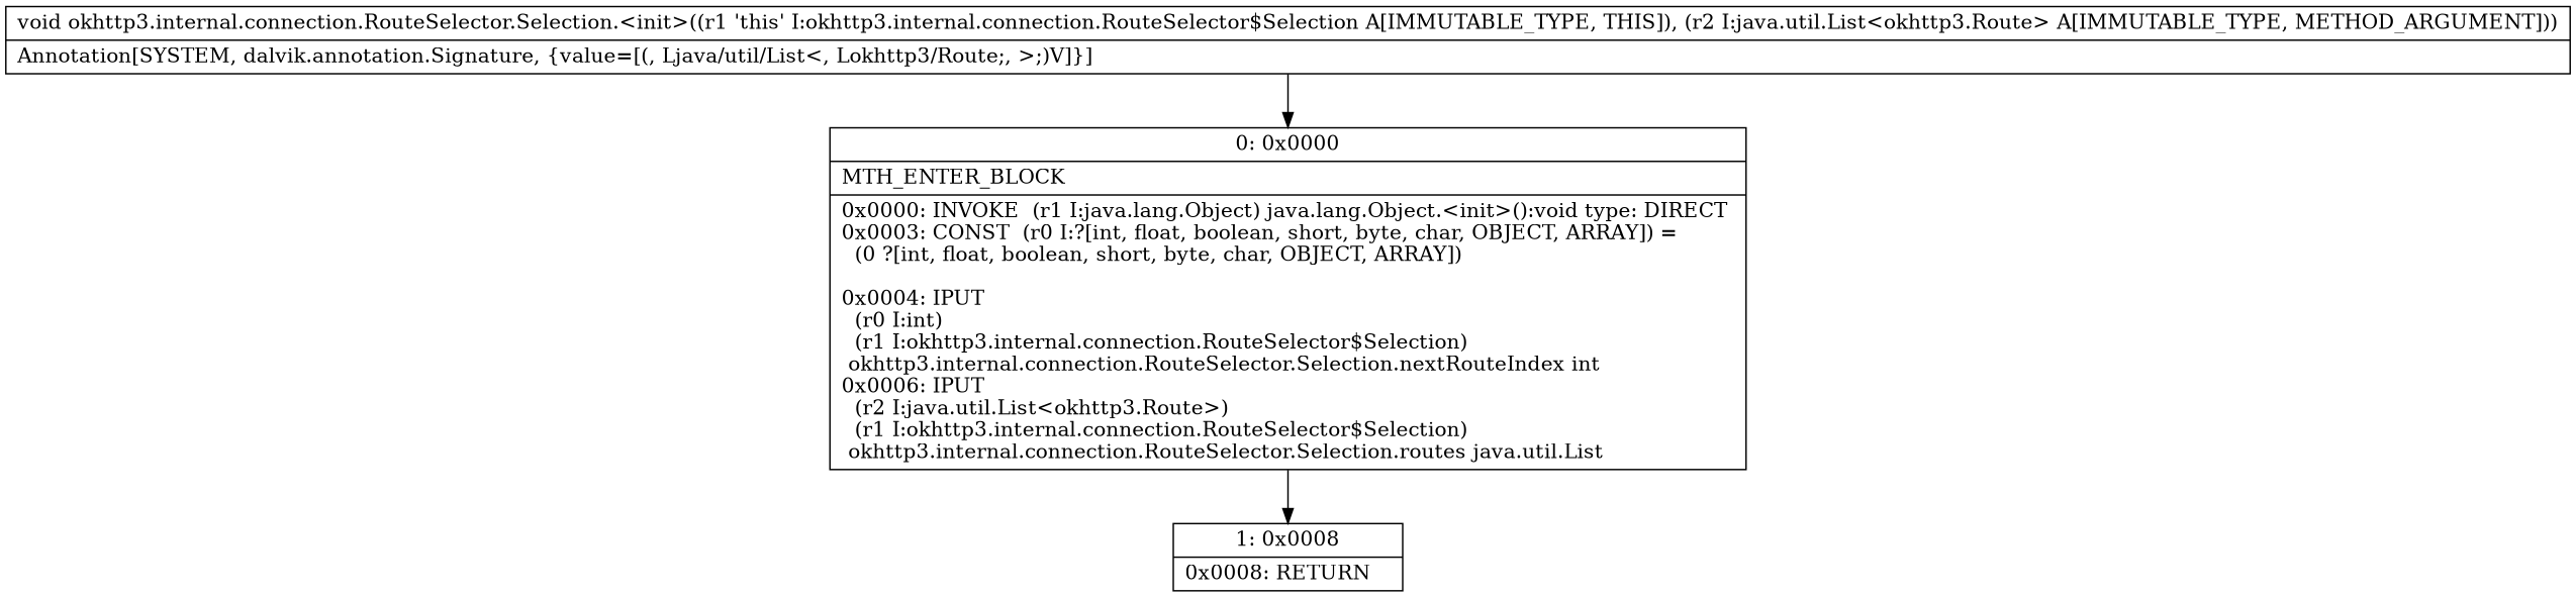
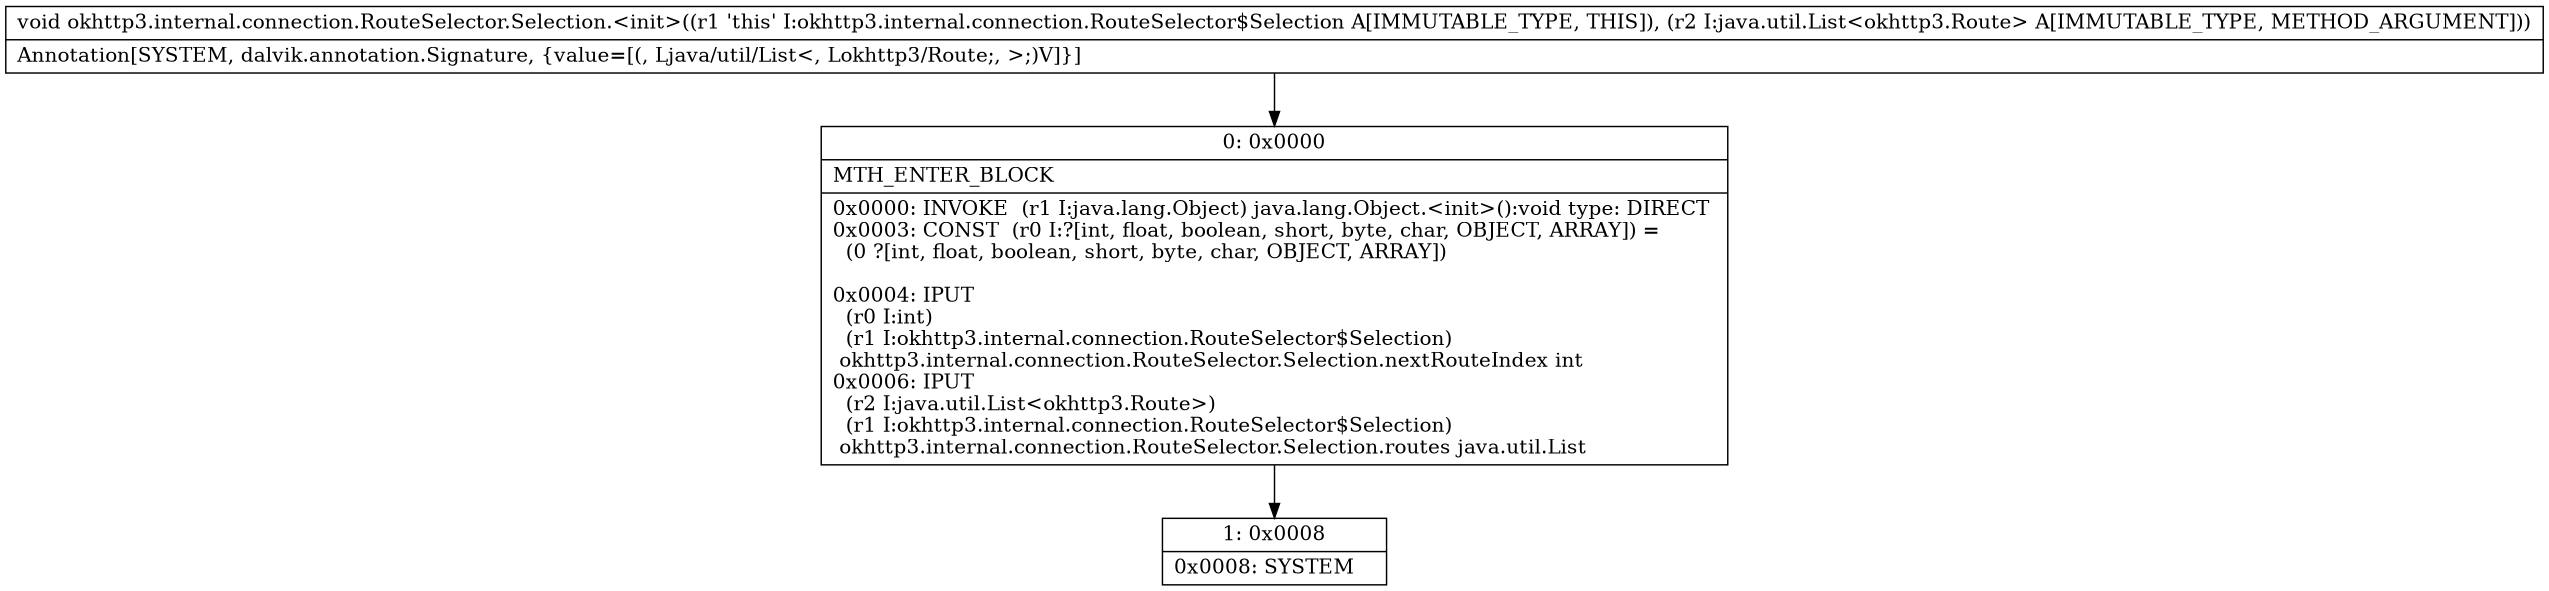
  digraph {
    node [shape=record]
    n1 [label="{0\:\ 0x0000|MTH_ENTER_BLOCK\l|0x0000: INVOKE  (r1 I:java.lang.Object) java.lang.Object.\<init\>():void type: DIRECT \l0x0003: CONST  (r0 I:?[int, float, boolean, short, byte, char, OBJECT, ARRAY]) = \l  (0 ?[int, float, boolean, short, byte, char, OBJECT, ARRAY])\l \l0x0004: IPUT  \l  (r0 I:int)\l  (r1 I:okhttp3.internal.connection.RouteSelector$Selection)\l okhttp3.internal.connection.RouteSelector.Selection.nextRouteIndex int \l0x0006: IPUT  \l  (r2 I:java.util.List\<okhttp3.Route\>)\l  (r1 I:okhttp3.internal.connection.RouteSelector$Selection)\l okhttp3.internal.connection.RouteSelector.Selection.routes java.util.List \l}"]
-   n2 [label="{1\:\ 0x0008|0x0008: RETURN   \l}"]
+   n2 [label="{1\:\ 0x0008|0x0008: SYSTEM   \l}"]
    n3 [label="{void okhttp3.internal.connection.RouteSelector.Selection.\<init\>((r1 'this' I:okhttp3.internal.connection.RouteSelector$Selection A[IMMUTABLE_TYPE, THIS]), (r2 I:java.util.List\<okhttp3.Route\> A[IMMUTABLE_TYPE, METHOD_ARGUMENT]))  | Annotation[SYSTEM, dalvik.annotation.Signature, \{value=[(, Ljava\/util\/List\<, Lokhttp3\/Route;, \>;)V]\}]\l}"]
    n1 -> n2
    n3 -> n1
  }
